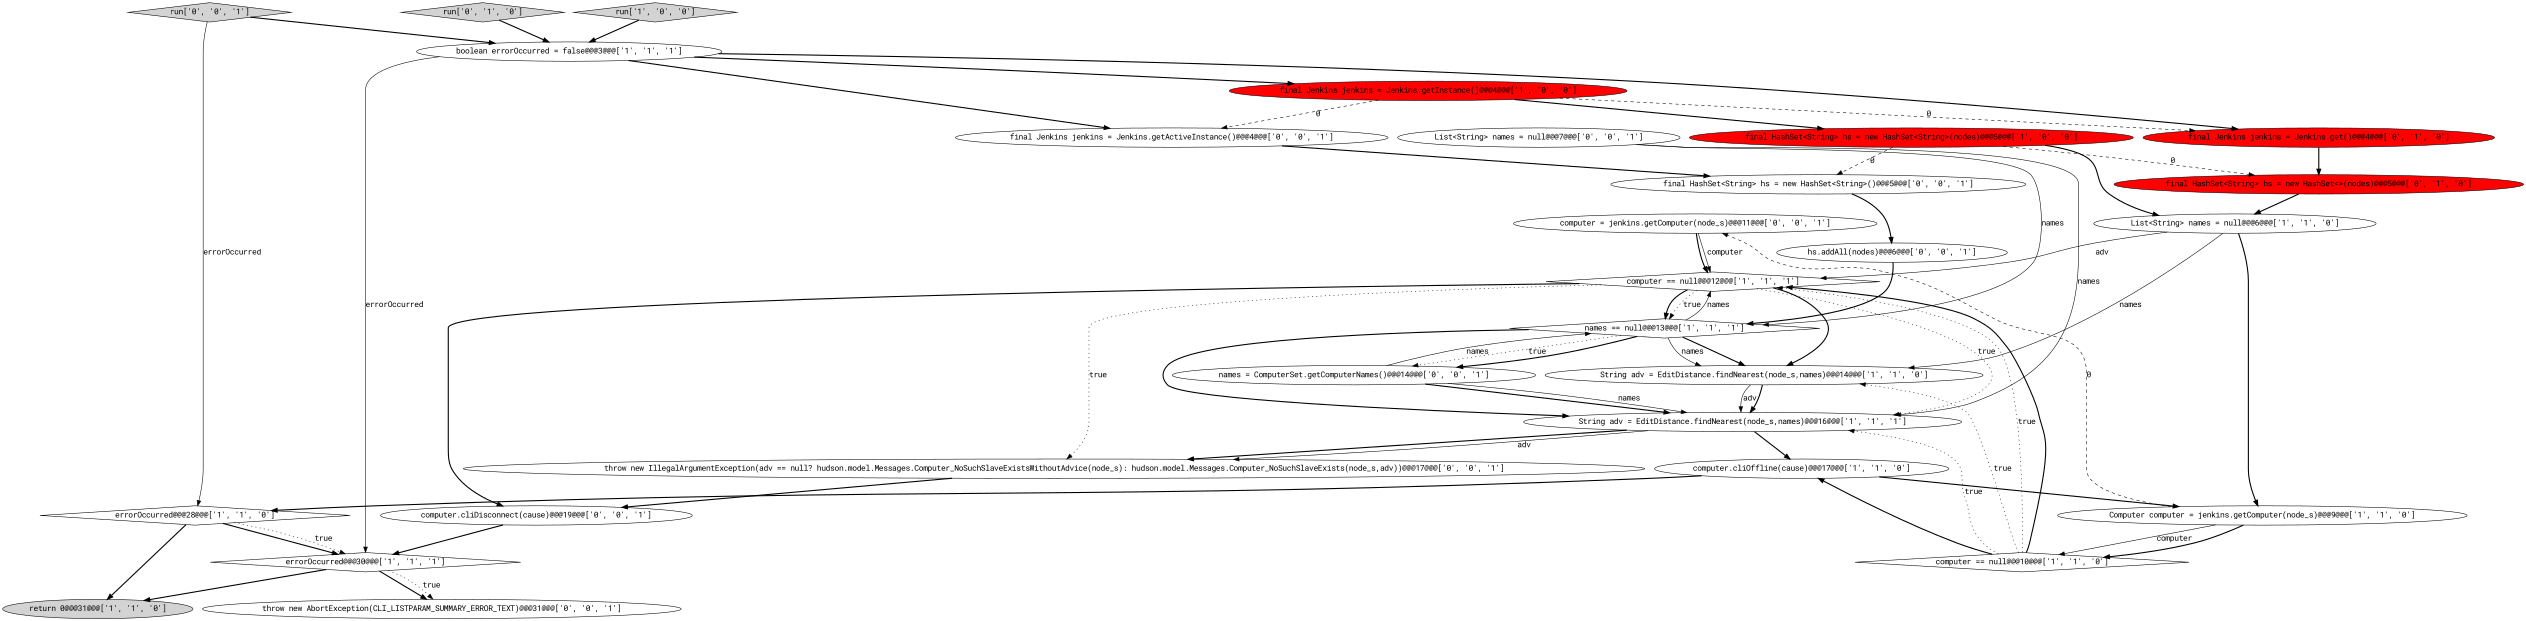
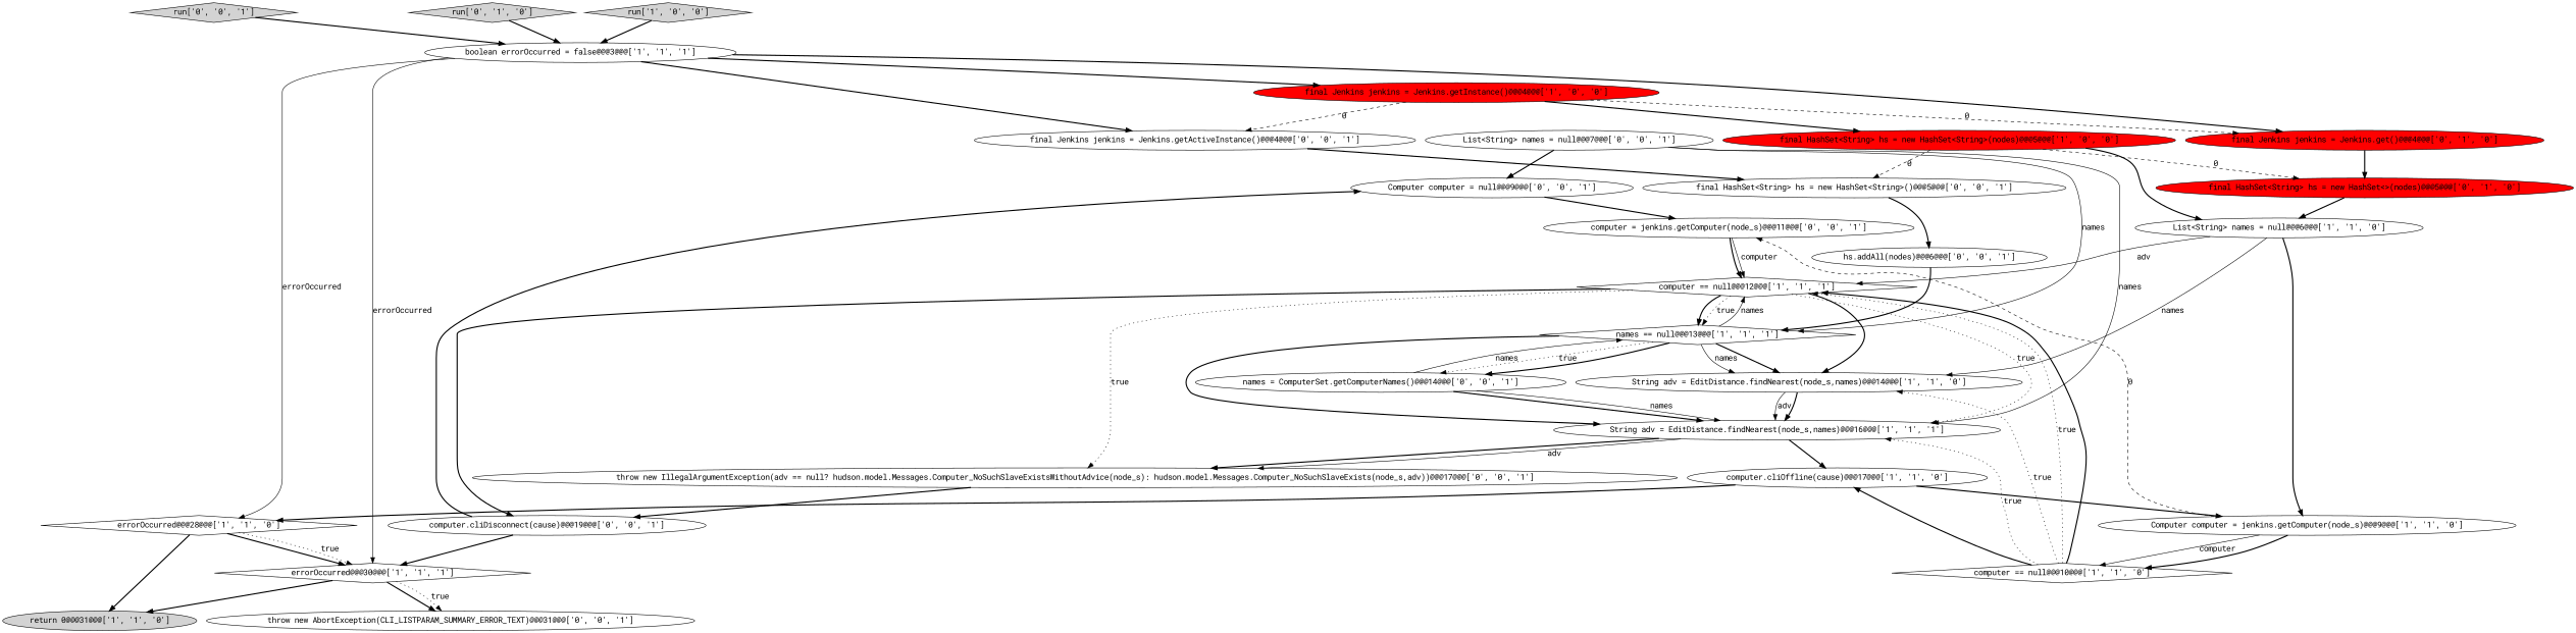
  digraph {
    fontname="Roboto Mono"
    node [fillcolor=white fontname="Roboto Mono" shape=ellipse style=filled]
    edge [fontname="Roboto Mono" style=bold]
+   n1 [label="Computer computer = null@@@9@@@['0', '0', '1']"]
    n2 [label="computer = jenkins.getComputer(node_s)@@@11@@@['0', '0', '1']"]
    n3 [label="computer == null@@@12@@@['1', '1', '1']" shape=diamond]
    n4 [fillcolor=red label="final Jenkins jenkins = Jenkins.get()@@@4@@@['0', '1', '0']"]
    n5 [fillcolor=red label="final HashSet<String> hs = new HashSet<>(nodes)@@@5@@@['0', '1', '0']"]
    n6 [label="List<String> names = null@@@6@@@['1', '1', '0']"]
    n7 [fillcolor=red label="final HashSet<String> hs = new HashSet<String>(nodes)@@@5@@@['1', '0', '0']"]
    n8 [label="final HashSet<String> hs = new HashSet<String>()@@@5@@@['0', '0', '1']"]
    n9 [label="hs.addAll(nodes)@@@6@@@['0', '0', '1']"]
    n10 [label="Computer computer = jenkins.getComputer(node_s)@@@9@@@['1', '1', '0']"]
    n11 [label="String adv = EditDistance.findNearest(node_s,names)@@@14@@@['1', '1', '0']"]
    n12 [label="String adv = EditDistance.findNearest(node_s,names)@@@16@@@['1', '1', '1']"]
    n13 [label="computer.cliOffline(cause)@@@17@@@['1', '1', '0']"]
    n14 [label="throw new IllegalArgumentException(adv == null? hudson.model.Messages.Computer_NoSuchSlaveExistsWithoutAdvice(node_s): hudson.model.Messages.Computer_NoSuchSlaveExists(node_s,adv))@@@17@@@['0', '0', '1']"]
    n15 [label="errorOccurred@@@28@@@['1', '1', '0']" shape=diamond]
    n16 [label="computer.cliDisconnect(cause)@@@19@@@['0', '0', '1']"]
    n17 [label="List<String> names = null@@@7@@@['0', '0', '1']"]
    n18 [label="names == null@@@13@@@['1', '1', '1']" shape=diamond]
    n19 [label="names = ComputerSet.getComputerNames()@@@14@@@['0', '0', '1']"]
    n20 [label="errorOccurred@@@30@@@['1', '1', '1']" shape=diamond]
    n21 [fillcolor=lightgray label="return 0@@@31@@@['1', '1', '0']"]
    n22 [label="computer == null@@@10@@@['1', '1', '0']" shape=diamond]
    n23 [label="throw new AbortException(CLI_LISTPARAM_SUMMARY_ERROR_TEXT)@@@31@@@['0', '0', '1']"]
    n24 [label="boolean errorOccurred = false@@@3@@@['1', '1', '1']"]
    n25 [label="final Jenkins jenkins = Jenkins.getActiveInstance()@@@4@@@['0', '0', '1']"]
    n26 [fillcolor=red label="final Jenkins jenkins = Jenkins.getInstance()@@@4@@@['1', '0', '0']"]
    n27 [fillcolor=lightgray label="run['1', '0', '0']" shape=diamond]
    n28 [fillcolor=lightgray label="run['0', '0', '1']" shape=diamond]
    n29 [fillcolor=lightgray label="run['0', '1', '0']" shape=diamond]
+   n1 -> n2
    n2 -> n3
    n2 -> n3 [label=computer style=solid]
    n3 -> n11
    n3 -> n12 [label=true style=dotted]
    n3 -> n14 [label=true style=dotted]
    n3 -> n16
    n3 -> n18
    n3 -> n18 [label=true style=dotted]
    n4 -> n5
    n5 -> n6
    n6 -> n3 [label=adv style=solid]
    n6 -> n10
    n6 -> n11 [label=names style=solid]
    n7 -> n5 [label=0 style=dashed]
    n7 -> n6
    n7 -> n8 [label=0 style=dashed]
    n8 -> n9
    n9 -> n18
    n10 -> n2 [label=0 style=dashed]
    n10 -> n22 [label=computer style=solid]
    n10 -> n22
    n11 -> n12 [label=adv style=solid]
    n11 -> n12
    n12 -> n13
    n12 -> n14
    n12 -> n14 [label=adv style=solid]
    n13 -> n10
    n13 -> n15
    n14 -> n16
    n15 -> n20
    n15 -> n20 [label=true style=dotted]
    n15 -> n21
+   n16 -> n1
    n16 -> n20
+   n17 -> n1
    n17 -> n12 [label=names style=solid]
    n17 -> n18 [label=names style=solid]
    n18 -> n3 [label=names style=solid]
    n18 -> n11
    n18 -> n11 [label=names style=solid]
    n18 -> n12
    n18 -> n19 [label=true style=dotted]
    n18 -> n19
    n19 -> n12
    n19 -> n12 [label=names style=solid]
    n19 -> n18 [label=names style=solid]
    n20 -> n21
    n20 -> n23
    n20 -> n23 [label=true style=dotted]
    n22 -> n3 [label=true style=dotted]
    n22 -> n3
    n22 -> n11 [label=true style=dotted]
    n22 -> n12 [label=true style=dotted]
    n22 -> n13
    n24 -> n4
-   n28 -> n15 [label=errorOccurred style=solid]
+   n24 -> n15 [label=errorOccurred style=solid]
    n24 -> n20 [label=errorOccurred style=solid]
    n24 -> n25
    n24 -> n26
    n25 -> n8
    n26 -> n4 [label=0 style=dashed]
    n26 -> n7
    n26 -> n25 [label=0 style=dashed]
    n27 -> n24
    n28 -> n24
    n29 -> n24
  }
